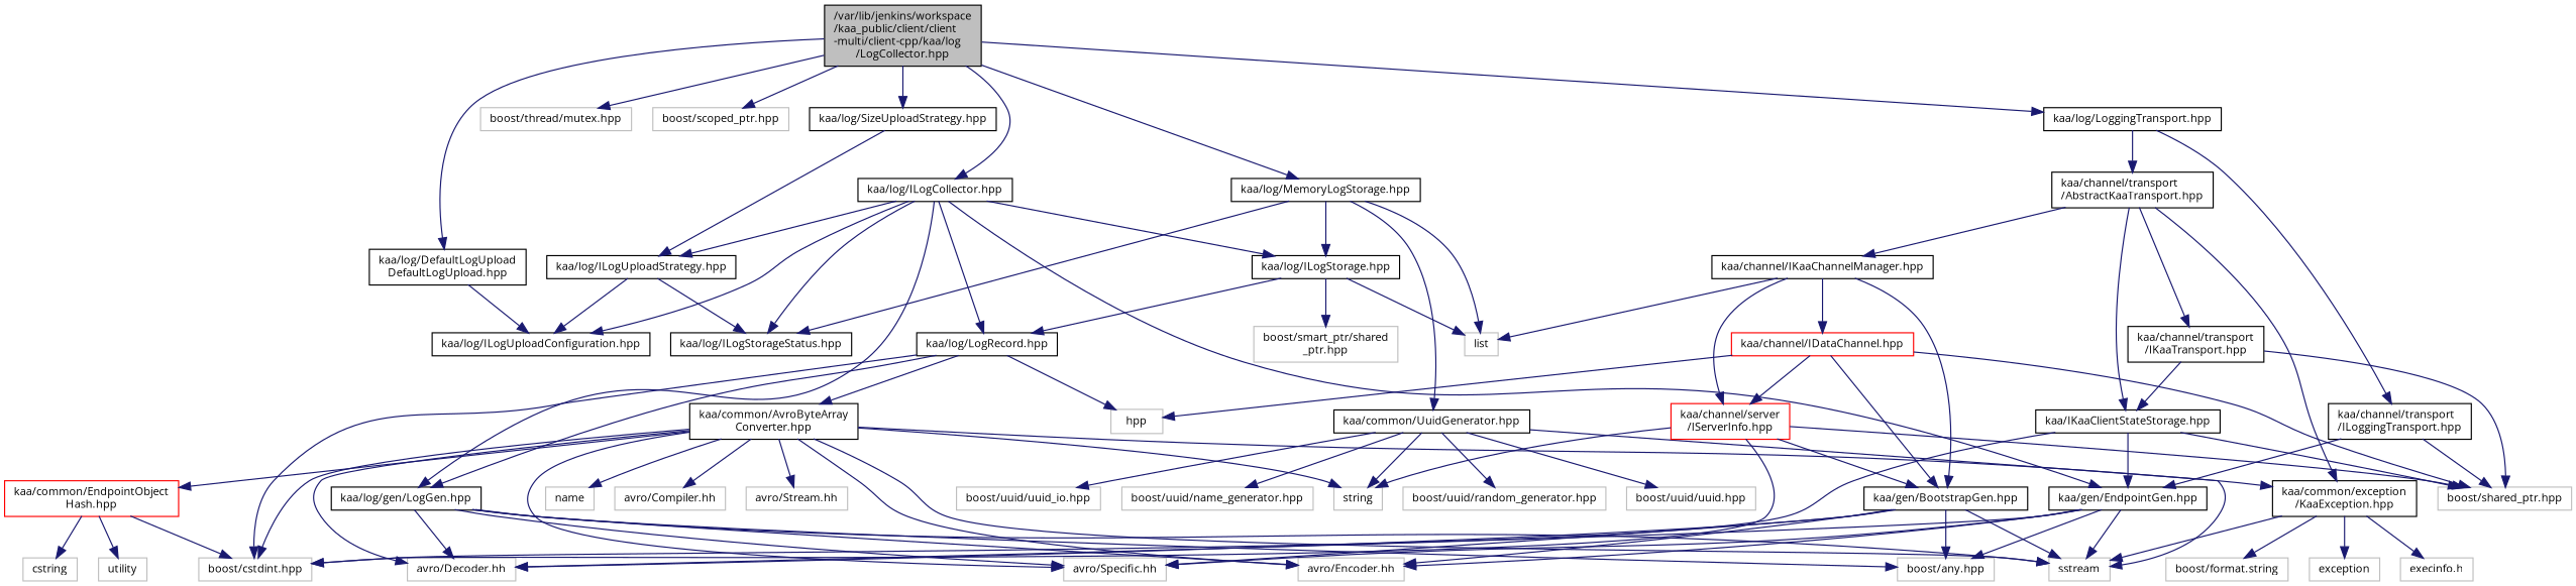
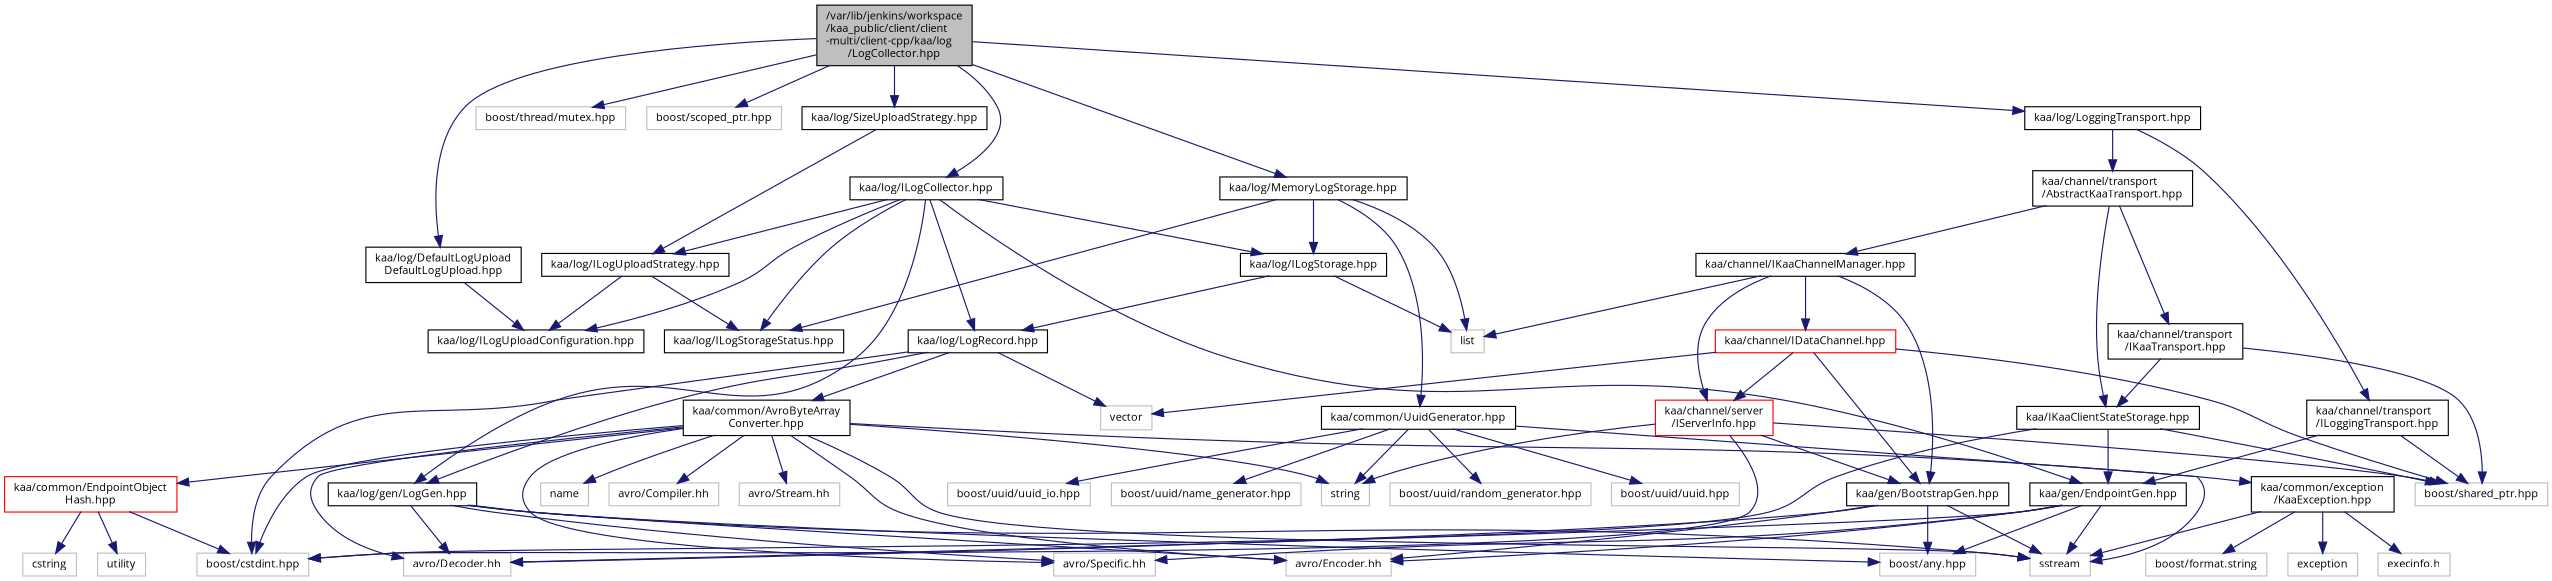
  digraph {
    fontname="Open Sans"
    node [color=grey75 fontname="Open Sans" fontsize=10 shape=record]
    edge [color=midnightblue fontname="Open Sans" fontsize=10 labelfontname=FreeSans labelfontsize=10 style=solid]
    n1 [color=black fillcolor=grey75 fontcolor=black height=0.2 label="/var/lib/jenkins/workspace\l/kaa_public/client/client\l-multi/client-cpp/kaa/log\l/LogCollector.hpp" style=filled width=0.4]
    n2 [color=black height=0.2 label="kaa/log/ILogCollector.hpp" width=0.4]
    n3 [height=0.2 label="boost/thread/mutex.hpp" width=0.4]
    n4 [height=0.2 label="boost/scoped_ptr.hpp" width=0.4]
    n5 [color=black height=0.2 label="kaa/log/MemoryLogStorage.hpp" width=0.4]
    n6 [color=black height=0.2 label="kaa/log/SizeUploadStrategy.hpp" width=0.4]
    n7 [color=black height=0.2 label="kaa/log/DefaultLogUpload\lDefaultLogUpload.hpp" width=0.4]
    n8 [color=black height=0.2 label="kaa/log/LoggingTransport.hpp" width=0.4]
    n9 [color=black height=0.2 label="kaa/log/LogRecord.hpp" width=0.4]
    n10 [color=black height=0.2 label="kaa/log/gen/LogGen.hpp" width=0.4]
    n11 [color=black height=0.2 label="kaa/log/ILogStorage.hpp" width=0.4]
    n12 [color=black height=0.2 label="kaa/log/ILogStorageStatus.hpp" width=0.4]
    n13 [color=black height=0.2 label="kaa/log/ILogUploadConfiguration.hpp" width=0.4]
    n14 [color=black height=0.2 label="kaa/log/ILogUploadStrategy.hpp" width=0.4]
    n15 [color=black height=0.2 label="kaa/gen/EndpointGen.hpp" width=0.4]
    n16 [height=0.2 label=list width=0.4]
    n17 [color=black height=0.2 label="kaa/common/UuidGenerator.hpp" width=0.4]
    n18 [color=black height=0.2 label="kaa/channel/transport\l/AbstractKaaTransport.hpp" width=0.4]
    n19 [color=black height=0.2 label="kaa/channel/transport\l/ILoggingTransport.hpp" width=0.4]
-   n20 [height=0.2 label=hpp width=0.4]
+   n20 [height=0.2 label=vector width=0.4]
    n21 [height=0.2 label="boost/cstdint.hpp" width=0.4]
    n22 [color=black height=0.2 label="kaa/common/AvroByteArray\lConverter.hpp" width=0.4]
    n23 [height=0.2 label=sstream width=0.4]
    n24 [height=0.2 label="avro/Specific.hh" width=0.4]
    n25 [height=0.2 label="avro/Encoder.hh" width=0.4]
    n26 [height=0.2 label="avro/Decoder.hh" width=0.4]
    n27 [height=0.2 label="boost/any.hpp" width=0.4]
-   n28 [height=0.2 label="boost/smart_ptr/shared\l_ptr.hpp" width=0.4]
    n29 [height=0.2 label=string width=0.4]
    n30 [height=0.2 label=name width=0.4]
    n31 [height=0.2 label="avro/Compiler.hh" width=0.4]
    n32 [height=0.2 label="avro/Stream.hh" width=0.4]
    n33 [color=red height=0.2 label="kaa/common/EndpointObject\lHash.hpp" width=0.4]
    n34 [color=black height=0.2 label="kaa/common/exception\l/KaaException.hpp" width=0.4]
    n35 [height=0.2 label=utility width=0.4]
    n36 [height=0.2 label=cstring width=0.4]
    n37 [height=0.2 label="boost/format.string" width=0.4]
    n38 [height=0.2 label=exception width=0.4]
    n39 [height=0.2 label="execinfo.h" width=0.4]
    n40 [height=0.2 label="boost/uuid/uuid.hpp" width=0.4]
    n41 [height=0.2 label="boost/uuid/uuid_io.hpp" width=0.4]
    n42 [height=0.2 label="boost/uuid/name_generator.hpp" width=0.4]
    n43 [height=0.2 label="boost/uuid/random_generator.hpp" width=0.4]
    n44 [color=black height=0.2 label="kaa/channel/transport\l/IKaaTransport.hpp" width=0.4]
    n45 [color=black height=0.2 label="kaa/IKaaClientStateStorage.hpp" width=0.4]
    n46 [color=black height=0.2 label="kaa/channel/IKaaChannelManager.hpp" width=0.4]
    n47 [height=0.2 label="boost/shared_ptr.hpp" width=0.4]
    n48 [color=black height=0.2 label="kaa/gen/BootstrapGen.hpp" width=0.4]
    n49 [color=red height=0.2 label="kaa/channel/IDataChannel.hpp" width=0.4]
    n50 [color=red height=0.2 label="kaa/channel/server\l/IServerInfo.hpp" width=0.4]
    n1 -> n2
    n1 -> n3
    n1 -> n4
    n1 -> n5
    n1 -> n6
    n1 -> n7
    n1 -> n8
    n2 -> n9
    n2 -> n10
    n2 -> n11
    n2 -> n12
    n2 -> n13
    n2 -> n14
    n2 -> n15
    n5 -> n11
    n5 -> n12
    n5 -> n16
    n5 -> n17
    n6 -> n14
    n7 -> n13
    n8 -> n18
    n8 -> n19
    n9 -> n10
    n9 -> n20
    n9 -> n21
    n9 -> n22
    n10 -> n23
    n10 -> n24
    n10 -> n25
    n10 -> n26
    n10 -> n27
    n11 -> n9
    n11 -> n16
-   n11 -> n28
    n14 -> n12
    n14 -> n13
    n15 -> n23
    n15 -> n24
    n15 -> n25
    n15 -> n26
    n15 -> n27
    n17 -> n23
    n17 -> n29
    n17 -> n40
    n17 -> n41
    n17 -> n42
    n17 -> n43
-   n18 -> n34
    n18 -> n44
    n18 -> n45
    n18 -> n46
    n19 -> n15
    n19 -> n47
    n22 -> n21
    n22 -> n23
    n22 -> n24
    n22 -> n25
    n22 -> n26
    n22 -> n29
    n22 -> n30
    n22 -> n31
    n22 -> n32
    n22 -> n33
    n22 -> n34
    n33 -> n21
    n33 -> n35
    n33 -> n36
    n34 -> n23
    n34 -> n37
    n34 -> n38
    n34 -> n39
    n44 -> n45
    n44 -> n47
    n45 -> n15
    n45 -> n21
    n45 -> n47
    n46 -> n16
    n46 -> n48
    n46 -> n49
    n46 -> n50
    n48 -> n23
-   n48 -> n24
    n48 -> n25
    n48 -> n26
    n48 -> n27
    n49 -> n20
    n49 -> n47
    n49 -> n48
    n49 -> n50
    n50 -> n21
    n50 -> n29
    n50 -> n47
    n50 -> n48
  }
